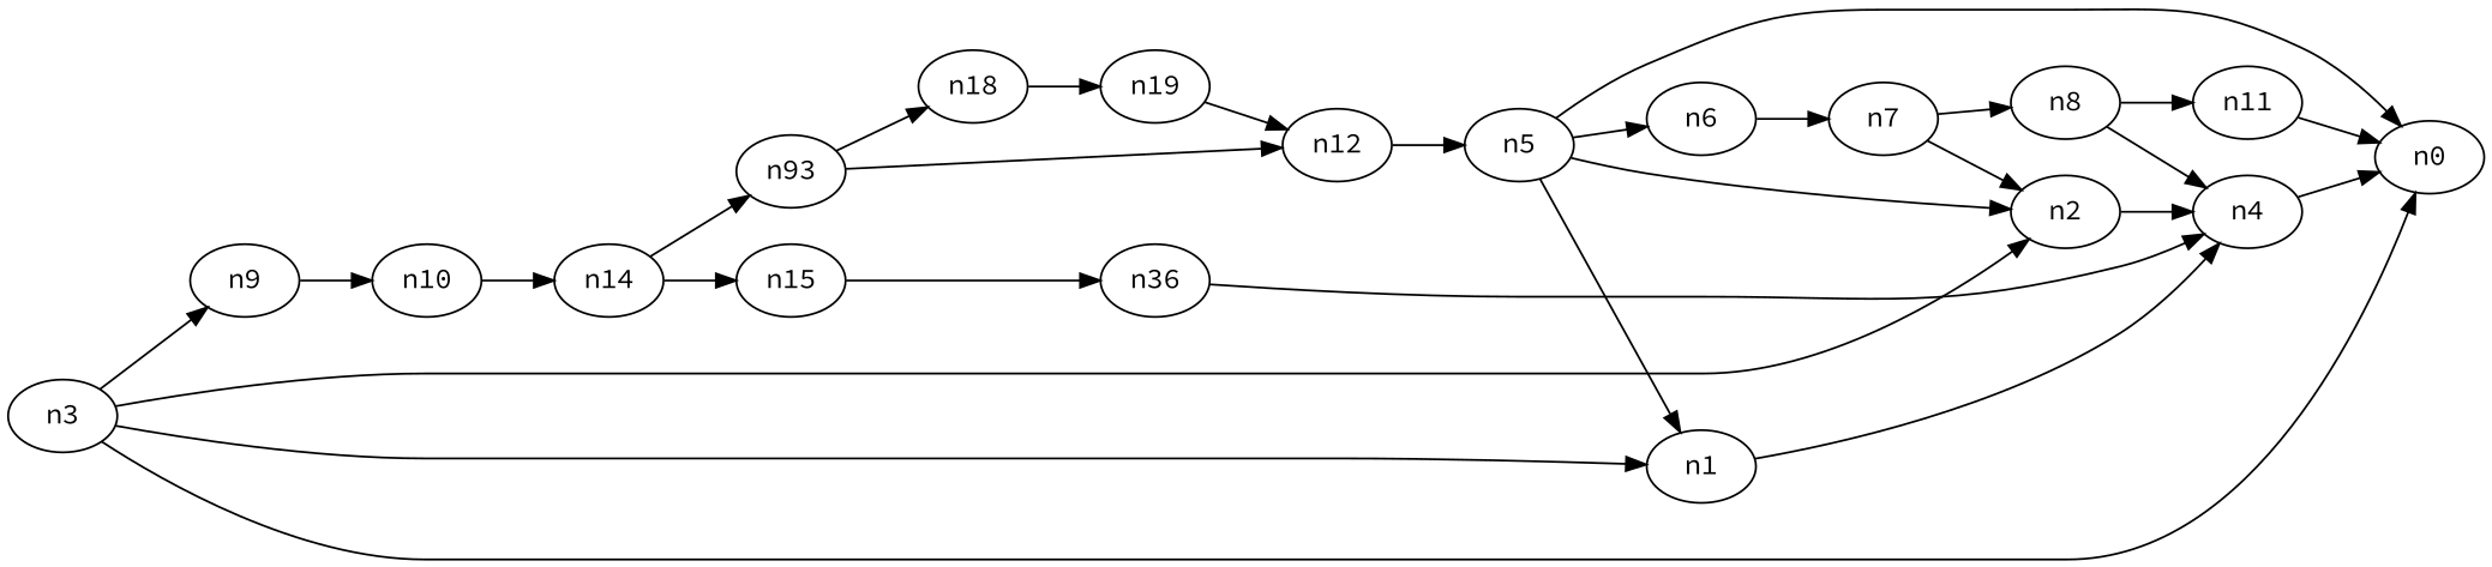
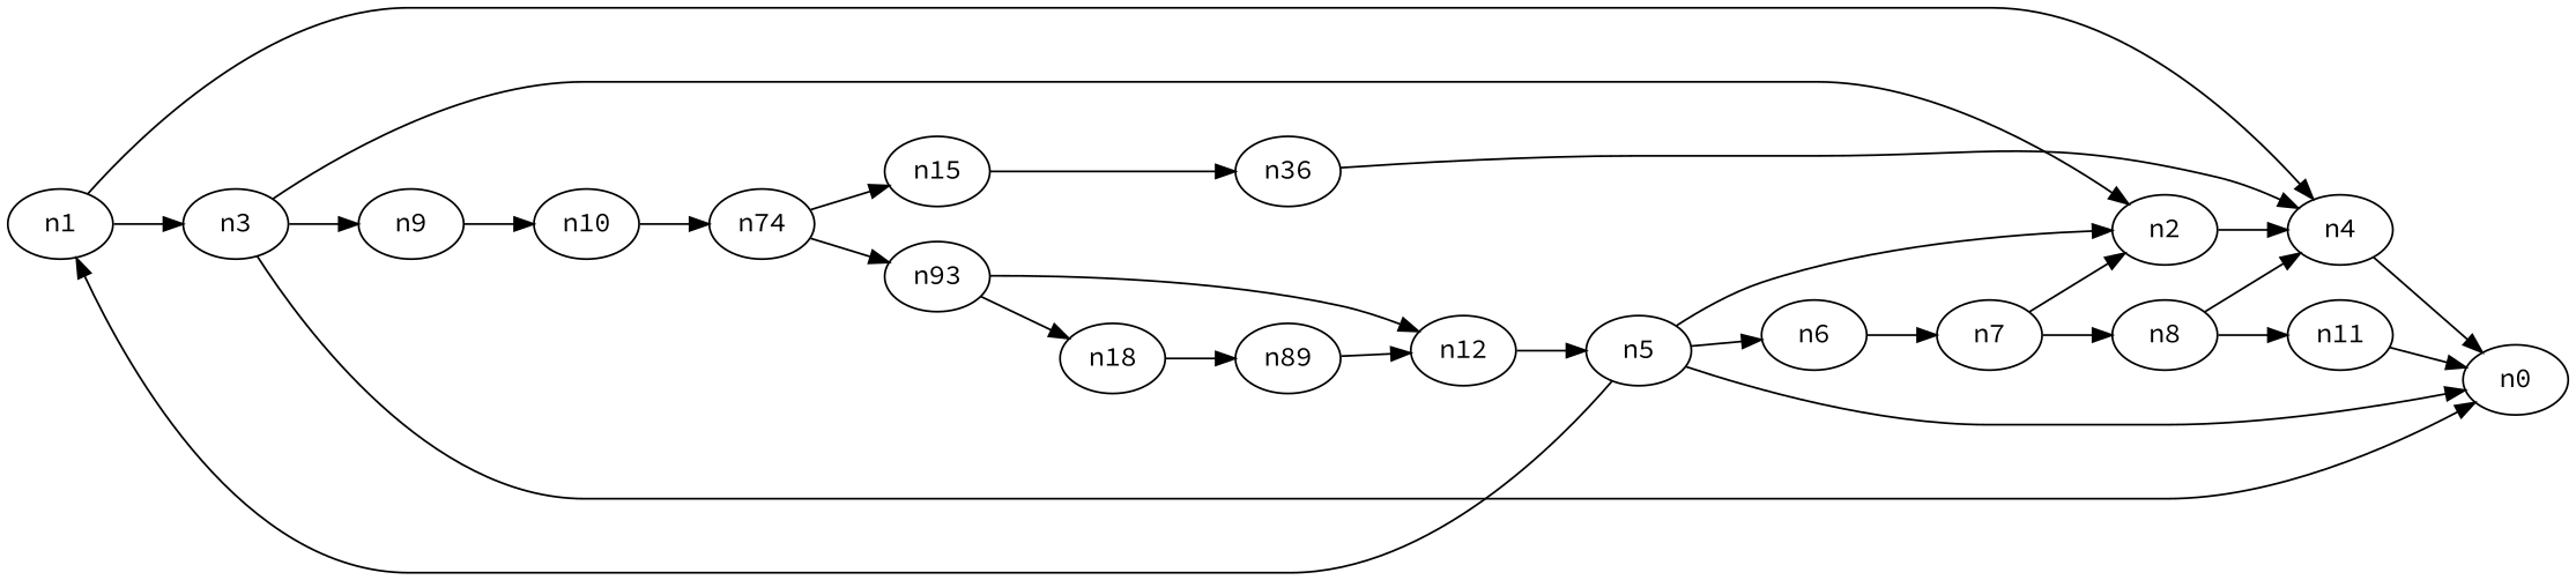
  digraph {
    fontname="Source Code Pro"
    rankdir=LR
    node [fontname="Source Code Pro"]
    edge [fontname="Source Code Pro"]
    n1
    n4
    n0
    n2
    n3
    n9
    n10
-   n14
+   n14 [label=n74]
    n5
    n6
    n7
    n8
    n11
    n13 [label=n93]
    n15
    n12
    n18
    n16 [label=n36]
-   n19
+   n19 [label=n89]
    n1 -> n4
    n4 -> n0
    n2 -> n4
-   n3 -> n1
+   n1 -> n3
    n3 -> n0
    n3 -> n2
    n3 -> n9
    n9 -> n10
    n10 -> n14
    n14 -> n13
    n14 -> n15
    n5 -> n1
    n5 -> n0
    n5 -> n2
    n5 -> n6
    n6 -> n7
    n7 -> n2
    n7 -> n8
    n8 -> n4
    n8 -> n11
    n11 -> n0
    n13 -> n12
    n13 -> n18
    n15 -> n16
    n12 -> n5
    n18 -> n19
    n16 -> n4
    n19 -> n12
  }
